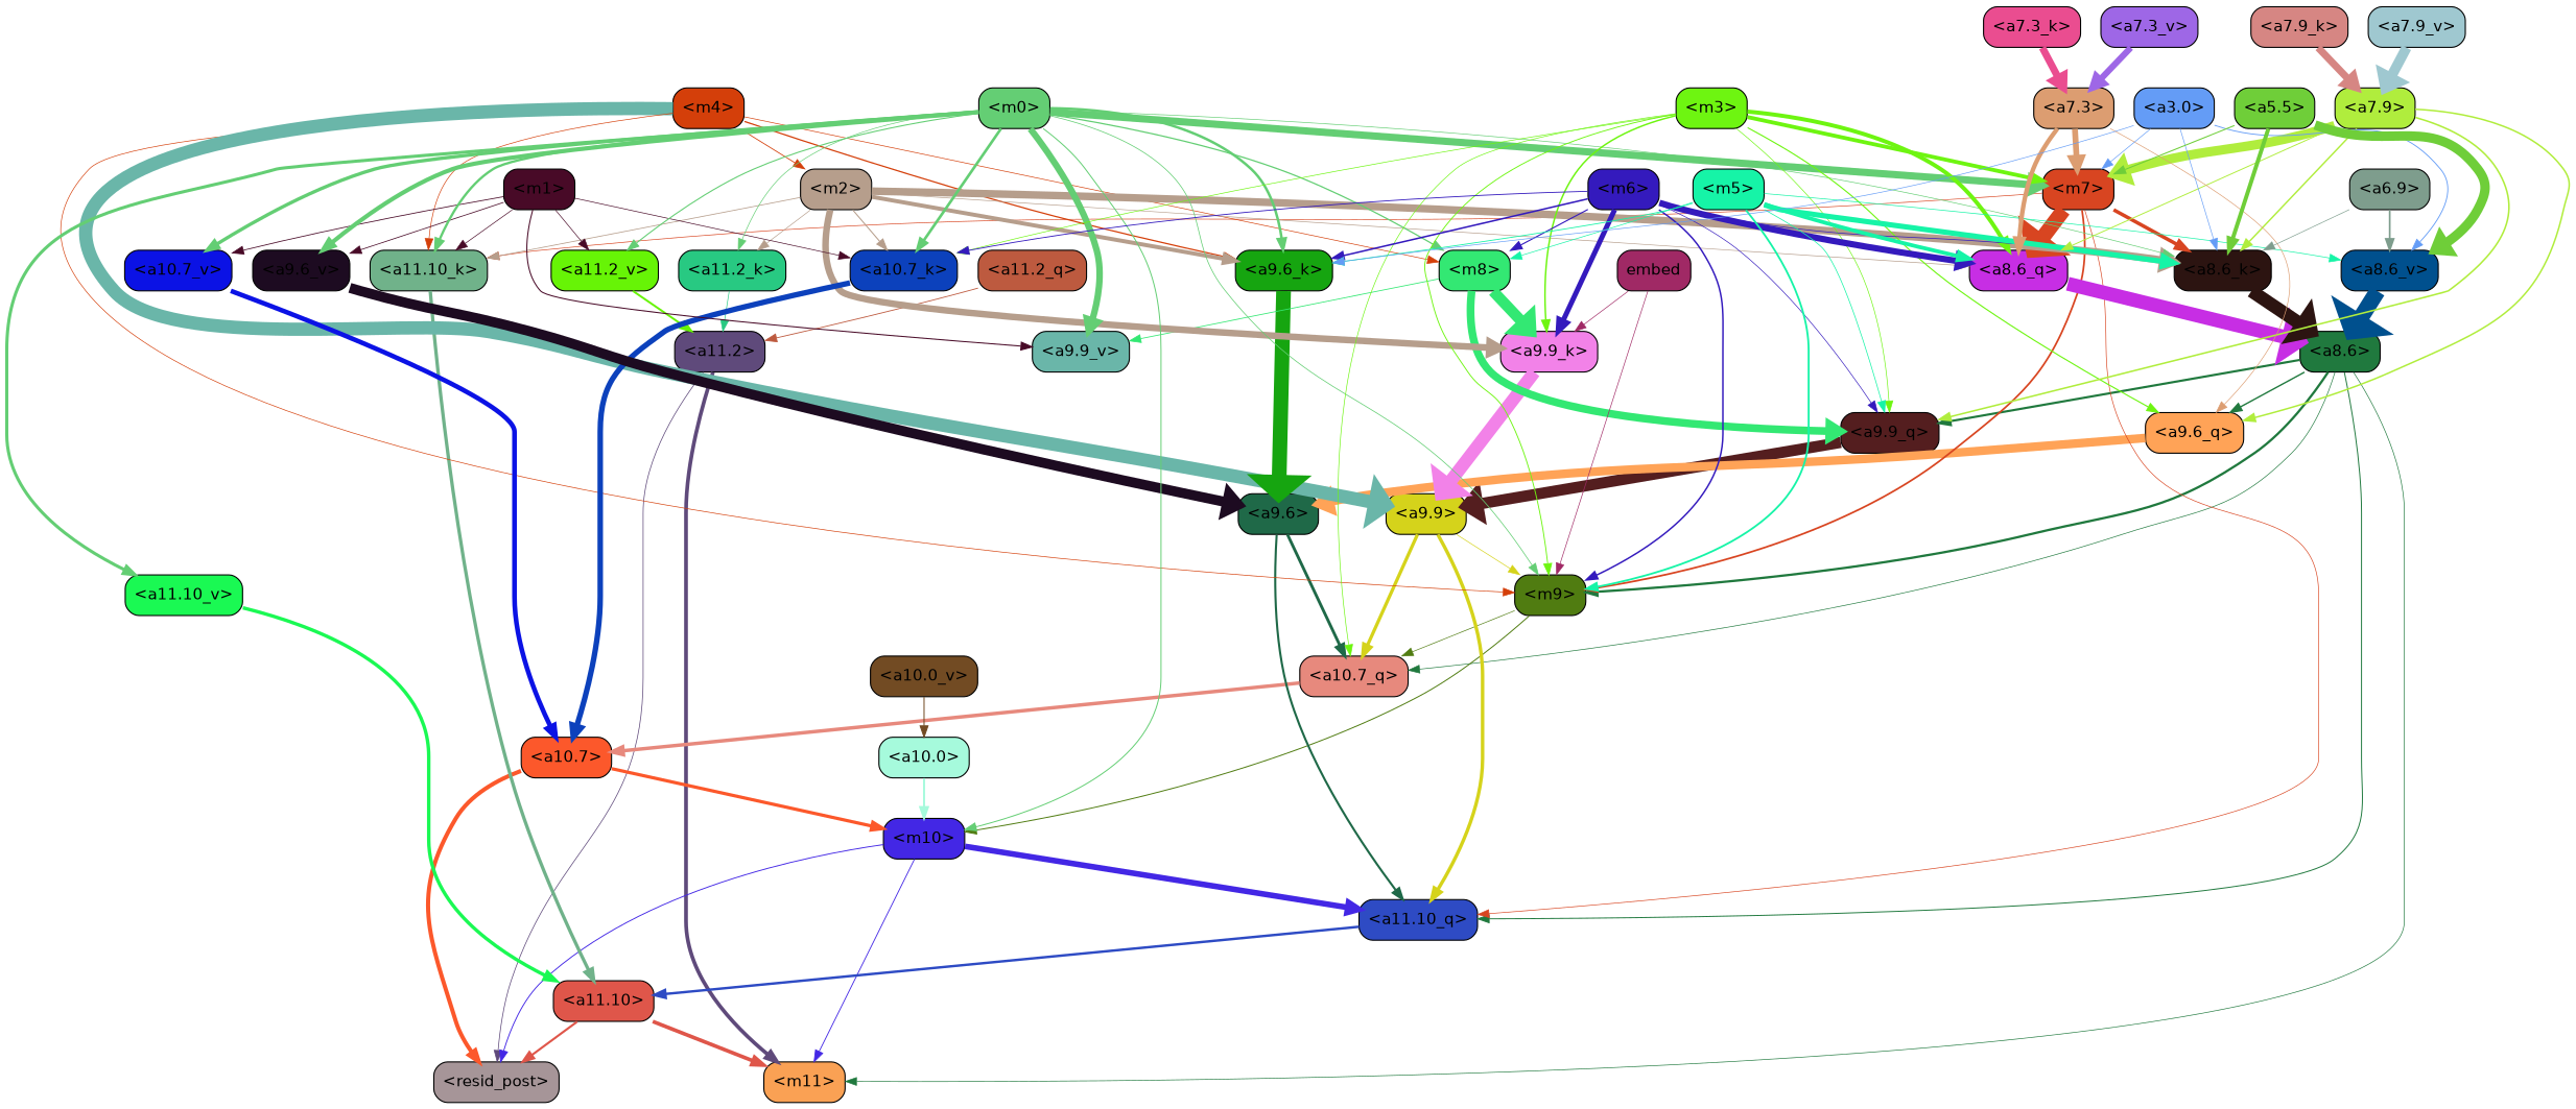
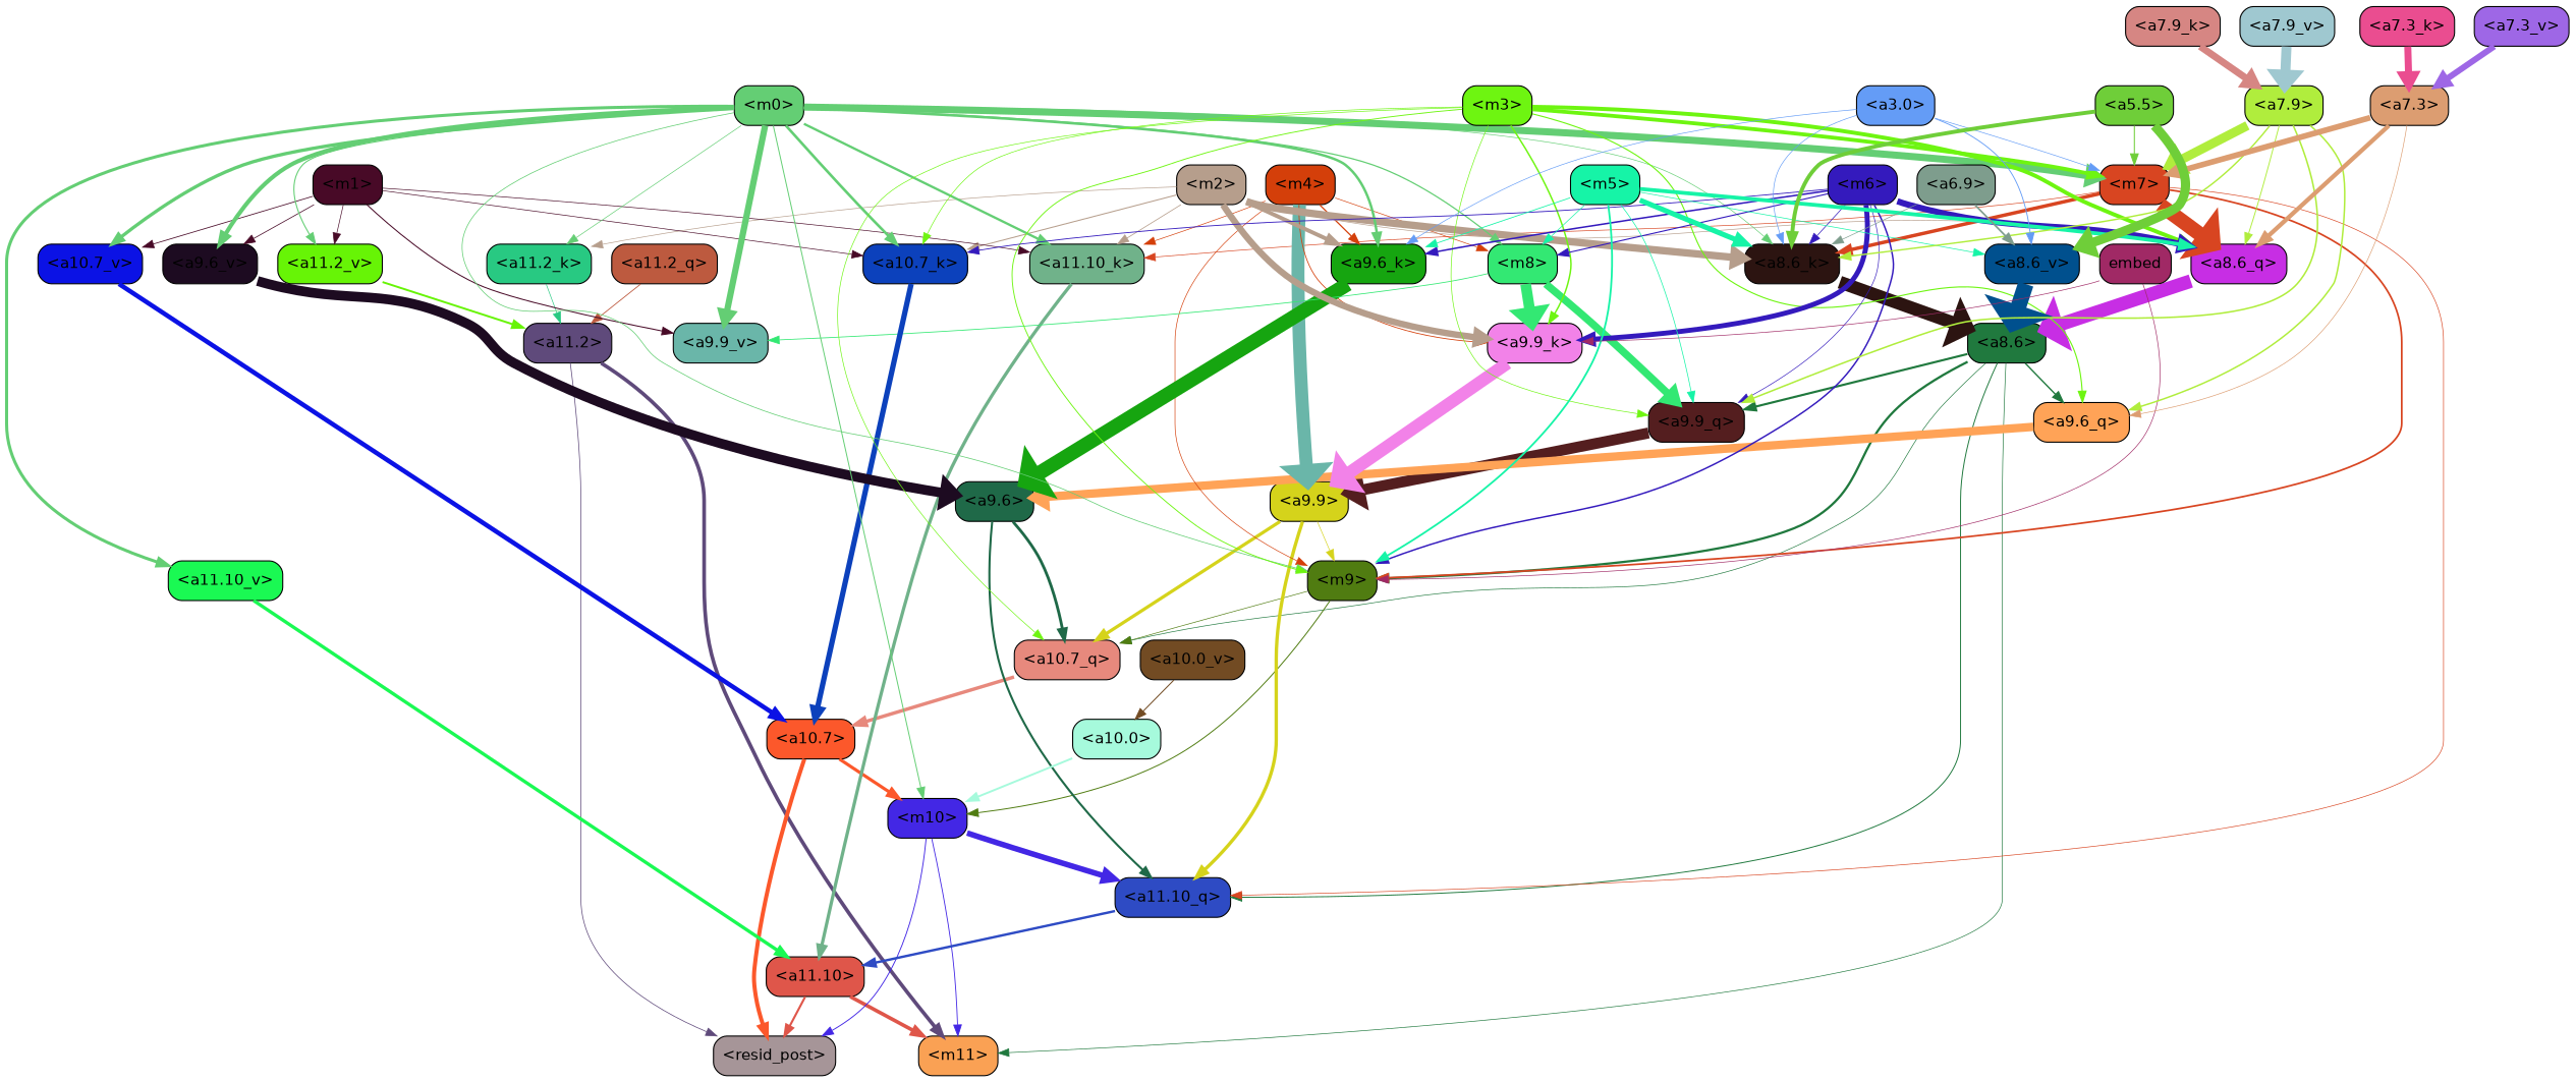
  strict digraph {
    splines=true
    node [color=black fontname=Helvetica shape=box style="filled, rounded"]
    edge [color="#64ce74" penwidth=0.6]
    "<m11>" [fillcolor="#faa154"]
    "<resid_post>" [fillcolor="#a69598"]
    "<a11.10>" [fillcolor="#df564a"]
    "<a11.2>" [fillcolor="#5f4a7b"]
    "<m10>" [fillcolor="#4327e5"]
    "<a11.10_q>" [fillcolor="#2e4bc4"]
    "<a10.7>" [fillcolor="#fc582b"]
    "<a8.6>" [fillcolor="#20793e"]
    "<m9>" [fillcolor="#507c11"]
    "<a10.7_q>" [fillcolor="#e7897d"]
    "<a9.9_q>" [fillcolor="#541e1f"]
    "<a9.6_q>" [fillcolor="#ffa357"]
    "<a9.9>" [fillcolor="#d5d31b"]
    "<a9.6>" [fillcolor="#1f6948"]
    "<a11.2_q>" [fillcolor="#bd5a3f"]
    "<a11.10_k>" [fillcolor="#70b28a"]
    "<a11.2_k>" [fillcolor="#28c982"]
    "<a11.10_v>" [fillcolor="#1af953"]
    "<a11.2_v>" [fillcolor="#67f406"]
    "<m7>" [fillcolor="#d84521"]
    "<a8.6_q>" [fillcolor="#c72ee4"]
    "<a8.6_k>" [fillcolor="#2c1411"]
    "<m4>" [fillcolor="#d43f0a"]
    "<a9.9_k>" [fillcolor="#f282e8"]
    "<a9.6_k>" [fillcolor="#16a510"]
    "<m8>" [fillcolor="#33e873"]
    "<a9.9_v>" [fillcolor="#6ab6a9"]
    "<m2>" [fillcolor="#b69e8c"]
    "<a10.7_k>" [fillcolor="#0c41bc"]
    "<m1>" [fillcolor="#480a27"]
    "<a10.7_v>" [fillcolor="#0b12e5"]
    "<a9.6_v>" [fillcolor="#1d0b21"]
    "<m0>" [fillcolor="#64ce74"]
    "<a10.0>" [fillcolor="#a6fadc"]
    "<a10.0_v>" [fillcolor="#724b23"]
    "<m3>" [fillcolor="#6ef511"]
    "<m6>" [fillcolor="#341abd"]
    "<m5>" [fillcolor="#16f4a7"]
    "<a8.6_v>" [fillcolor="#00508e"]
    embed [fillcolor="#a02965"]
    "<a7.9>" [fillcolor="#b0ed3d"]
    "<a7.3>" [fillcolor="#dc9d71"]
    "<a3.0>" [fillcolor="#649cf6"]
    "<a6.9>" [fillcolor="#7e9d8d"]
    "<a5.5>" [fillcolor="#6fce39"]
    "<a7.9_k>" [fillcolor="#d68683"]
    "<a7.3_k>" [fillcolor="#ea4d90"]
    "<a7.9_v>" [fillcolor="#9fc8d0"]
    "<a7.3_v>" [fillcolor="#9e67e6"]
    "<a11.10>" -> "<m11>" [color="#df564a" penwidth=3.3565988540649414]
    "<a11.10>" -> "<resid_post>" [color="#df564a" penwidth=1.9347846508026123]
    "<a11.2>" -> "<m11>" [color="#5f4a7b" penwidth=3.357710838317871]
    "<a11.2>" -> "<resid_post>" [color="#5f4a7b" penwidth=0.6756799221038818]
    "<m10>" -> "<m11>" [color="#4327e5" penwidth=0.7995781898498535]
    "<m10>" -> "<resid_post>" [color="#4327e5" penwidth=0.84842848777771]
    "<m10>" -> "<a11.10_q>" [color="#4327e5" penwidth=5.131217956542969]
    "<a11.10_q>" -> "<a11.10>" [color="#2e4bc4" penwidth=2.230653762817383]
    "<a10.7>" -> "<resid_post>" [color="#fc582b" penwidth=3.701959013938904]
    "<a10.7>" -> "<m10>" [color="#fc582b" penwidth=2.9233598709106445]
    "<a8.6>" -> "<m11>" [color="#20793e"]
    "<a8.6>" -> "<a11.10_q>" [color="#20793e" penwidth=0.8920164108276367]
    "<a8.6>" -> "<m9>" [color="#20793e" penwidth=2.0895538330078125]
    "<a8.6>" -> "<a10.7_q>" [color="#20793e"]
    "<a8.6>" -> "<a9.9_q>" [color="#20793e" penwidth=1.9669651985168457]
    "<a8.6>" -> "<a9.6_q>" [color="#20793e" penwidth=1.2784099578857422]
    "<m9>" -> "<m10>" [color="#507c11" penwidth=0.8976783752441406]
    "<m9>" -> "<a10.7_q>" [color="#507c11"]
    "<a10.7_q>" -> "<a10.7>" [color="#e7897d" penwidth=3.1667375564575195]
    "<a9.9_q>" -> "<a9.9>" [color="#541e1f" penwidth=9.939762115478516]
    "<a9.6_q>" -> "<a9.6>" [color="#ffa357" penwidth=7.661715507507324]
    "<a9.9>" -> "<a11.10_q>" [color="#d5d31b" penwidth=3.086172103881836]
    "<a9.9>" -> "<m9>" [color="#d5d31b"]
    "<a9.9>" -> "<a10.7_q>" [color="#d5d31b" penwidth=2.9829912185668945]
    "<a9.6>" -> "<a11.10_q>" [color="#1f6948" penwidth=1.9188203811645508]
    "<a9.6>" -> "<a10.7_q>" [color="#1f6948" penwidth=2.6223926544189453]
    "<a11.2_q>" -> "<a11.2>" [color="#bd5a3f" penwidth=0.7805061340332031]
    "<a11.10_k>" -> "<a11.10>" [color="#70b28a" penwidth=3.010073661804199]
    "<a11.2_k>" -> "<a11.2>" [color="#28c982"]
    "<a11.10_v>" -> "<a11.10>" [color="#1af953" penwidth=3.0961761474609375]
    "<a11.2_v>" -> "<a11.2>" [color="#67f406" penwidth=1.7951231002807617]
    "<m7>" -> "<a11.10_q>" [color="#d84521"]
    "<m7>" -> "<m9>" [color="#d84521" penwidth=1.602376937866211]
    "<m7>" -> "<a11.10_k>" [color="#d84521"]
    "<m7>" -> "<a8.6_q>" [color="#d84521" penwidth=13.241378784179688]
    "<m7>" -> "<a8.6_k>" [color="#d84521" penwidth=3.1968326568603516]
    "<a8.6_q>" -> "<a8.6>" [color="#c72ee4" penwidth=12.358373165130615]
    "<a8.6_k>" -> "<a8.6>" [color="#2c1411" penwidth=11.655789375305176]
    "<m4>" -> "<m9>" [color="#d43f0a"]
    "<m4>" -> "<a9.9>" [color="#6ab6a9" penwidth=11.790493965148926]
    "<m4>" -> "<a11.10_k>" [color="#d43f0a"]
-   "<m4>" -> "<m2>" [color="#d43f0a" penwidth=0.7440586090087891]
+   "<m4>" -> "<a9.9_k>" [color="#d43f0a" penwidth=0.7440586090087891]
    "<m4>" -> "<a9.6_k>" [color="#d43f0a" penwidth=1.1381549835205078]
    "<m4>" -> "<m8>" [color="#d43f0a"]
    "<a9.9_k>" -> "<a9.9>" [color="#f282e8" penwidth=11.399191856384277]
    "<a9.6_k>" -> "<a9.6>" [color="#16a510" penwidth=13.081165313720703]
    "<m8>" -> "<a9.9_q>" [color="#33e873" penwidth=6.900845050811768]
    "<m8>" -> "<a9.9_k>" [color="#33e873" penwidth=9.720273971557617]
    "<m8>" -> "<a9.9_v>" [color="#33e873" penwidth=0.7325820922851562]
    "<m2>" -> "<a11.10_k>" [color="#b69e8c" penwidth=0.7053709030151367]
    "<m2>" -> "<a11.2_k>" [color="#b69e8c"]
    "<m2>" -> "<a8.6_q>" [color="#b69e8c"]
    "<m2>" -> "<a8.6_k>" [color="#b69e8c" penwidth=6.741854667663574]
    "<m2>" -> "<a9.9_k>" [color="#b69e8c" penwidth=5.899354457855225]
    "<m2>" -> "<a9.6_k>" [color="#b69e8c" penwidth=3.641721725463867]
    "<m2>" -> "<a10.7_k>" [color="#b69e8c" penwidth=0.9458351135253906]
    "<a10.7_k>" -> "<a10.7>" [color="#0c41bc" penwidth=4.86921501159668]
    "<m1>" -> "<a11.10_k>" [color="#480a27"]
    "<m1>" -> "<a11.2_v>" [color="#480a27"]
    "<m1>" -> "<a9.9_v>" [color="#480a27" penwidth=0.9372577667236328]
    "<m1>" -> "<a10.7_k>" [color="#480a27"]
    "<m1>" -> "<a10.7_v>" [color="#480a27" penwidth=0.7276821136474609]
    "<m1>" -> "<a9.6_v>" [color="#480a27" penwidth=0.6895580291748047]
    "<a10.7_v>" -> "<a10.7>" [color="#0b12e5" penwidth=4.189113616943359]
    "<a9.6_v>" -> "<a9.6>" [color="#1d0b21" penwidth=8.907938003540039]
    "<m0>" -> "<m10>" [penwidth=0.9029474258422852]
    "<m0>" -> "<m9>" [penwidth=0.6837482452392578]
    "<m0>" -> "<a11.10_k>" [penwidth=2.144052505493164]
    "<m0>" -> "<a11.2_k>" [penwidth=0.6134786605834961]
    "<m0>" -> "<a11.10_v>" [penwidth=2.813839912414551]
    "<m0>" -> "<a11.2_v>" [penwidth=0.9900531768798828]
    "<m0>" -> "<m7>" [penwidth=6.471525192260742]
    "<m0>" -> "<a8.6_k>"
    "<m0>" -> "<a9.6_k>" [penwidth=2.3033218383789062]
    "<m0>" -> "<m8>" [penwidth=1.1439266204833984]
    "<m0>" -> "<a9.9_v>" [penwidth=5.749459266662598]
    "<m0>" -> "<a10.7_k>" [penwidth=2.4311294555664062]
    "<m0>" -> "<a10.7_v>" [penwidth=3.061185836791992]
    "<m0>" -> "<a9.6_v>" [penwidth=3.8124656677246094]
    "<a10.0>" -> "<m10>" [color="#a6fadc" penwidth=1.7953290939331055]
    "<a10.0_v>" -> "<a10.0>" [color="#724b23" penwidth=0.9297943115234375]
    "<m3>" -> "<m9>" [color="#6ef511" penwidth=0.8340511322021484]
    "<m3>" -> "<a10.7_q>" [color="#6ef511"]
    "<m3>" -> "<a9.9_q>" [color="#6ef511"]
    "<m3>" -> "<a9.6_q>" [color="#6ef511" penwidth=1.023146629333496]
    "<m3>" -> "<m7>" [color="#6ef511" penwidth=3.516108512878418]
    "<m3>" -> "<a8.6_q>" [color="#6ef511" penwidth=3.662356376647949]
    "<m3>" -> "<a9.9_k>" [color="#6ef511" penwidth=1.3686113357543945]
    "<m3>" -> "<a10.7_k>" [color="#6ef511"]
    "<m6>" -> "<m9>" [color="#341abd" penwidth=1.3627052307128906]
    "<m6>" -> "<a9.9_q>" [color="#341abd"]
    "<m6>" -> "<a8.6_q>" [color="#341abd" penwidth=5.633528709411621]
    "<m6>" -> "<a8.6_k>" [color="#341abd" penwidth=0.6571521759033203]
    "<m6>" -> "<a9.9_k>" [color="#341abd" penwidth=4.531258583068848]
    "<m6>" -> "<a9.6_k>" [color="#341abd" penwidth=1.4181280136108398]
    "<m6>" -> "<m8>" [color="#341abd" penwidth=1.0155630111694336]
    "<m6>" -> "<a10.7_k>" [color="#341abd" penwidth=0.7860317230224609]
    "<m5>" -> "<m9>" [color="#16f4a7" penwidth=1.681243896484375]
    "<m5>" -> "<a9.9_q>" [color="#16f4a7" penwidth=0.6613569259643555]
    "<m5>" -> "<a8.6_q>" [color="#16f4a7" penwidth=3.4897823333740234]
    "<m5>" -> "<a8.6_k>" [color="#16f4a7" penwidth=4.6982269287109375]
    "<m5>" -> "<a9.6_k>" [color="#16f4a7" penwidth=0.758631706237793]
    "<m5>" -> "<m8>" [color="#16f4a7" penwidth=0.6134414672851562]
    "<m5>" -> "<a8.6_v>" [color="#16f4a7" penwidth=0.6290683746337891]
    "<a8.6_v>" -> "<a8.6>" [color="#00508e" penwidth=14.296124935150146]
    embed -> "<m9>" [color="#a02965"]
    embed -> "<a9.9_k>" [color="#a02965"]
    "<a7.9>" -> "<a9.9_q>" [color="#b0ed3d" penwidth=1.4397644996643066]
    "<a7.9>" -> "<a9.6_q>" [color="#b0ed3d" penwidth=1.3931035995483398]
    "<a7.9>" -> "<m7>" [color="#b0ed3d" penwidth=8.380303382873535]
    "<a7.9>" -> "<a8.6_q>" [color="#b0ed3d" penwidth=0.8684206008911133]
    "<a7.9>" -> "<a8.6_k>" [color="#b0ed3d" penwidth=1.3346061706542969]
    "<a7.3>" -> "<a9.6_q>" [color="#dc9d71"]
    "<a7.3>" -> "<m7>" [color="#dc9d71" penwidth=5.218400001525879]
    "<a7.3>" -> "<a8.6_q>" [color="#dc9d71" penwidth=3.9724788665771484]
    "<a3.0>" -> "<m7>" [color="#649cf6"]
    "<a3.0>" -> "<a8.6_k>" [color="#649cf6"]
    "<a3.0>" -> "<a9.6_k>" [color="#649cf6"]
    "<a3.0>" -> "<a8.6_v>" [color="#649cf6" penwidth=0.8148288726806641]
    "<a6.9>" -> "<a8.6_k>" [color="#7e9d8d"]
    "<a6.9>" -> "<a8.6_v>" [color="#7e9d8d" penwidth=1.563425064086914]
    "<a5.5>" -> "<m7>" [color="#6fce39" penwidth=0.94769287109375]
    "<a5.5>" -> "<a8.6_k>" [color="#6fce39" penwidth=3.608060836791992]
    "<a5.5>" -> "<a8.6_v>" [color="#6fce39" penwidth=8.398509979248047]
    "<a7.9_k>" -> "<a7.9>" [color="#d68683" penwidth=6.416324615478516]
    "<a7.3_k>" -> "<a7.3>" [color="#ea4d90" penwidth=6.420154571533203]
    "<a7.9_v>" -> "<a7.9>" [color="#9fc8d0" penwidth=9.050997257232666]
    "<a7.3_v>" -> "<a7.3>" [color="#9e67e6" penwidth=5.585755348205566]
  }
